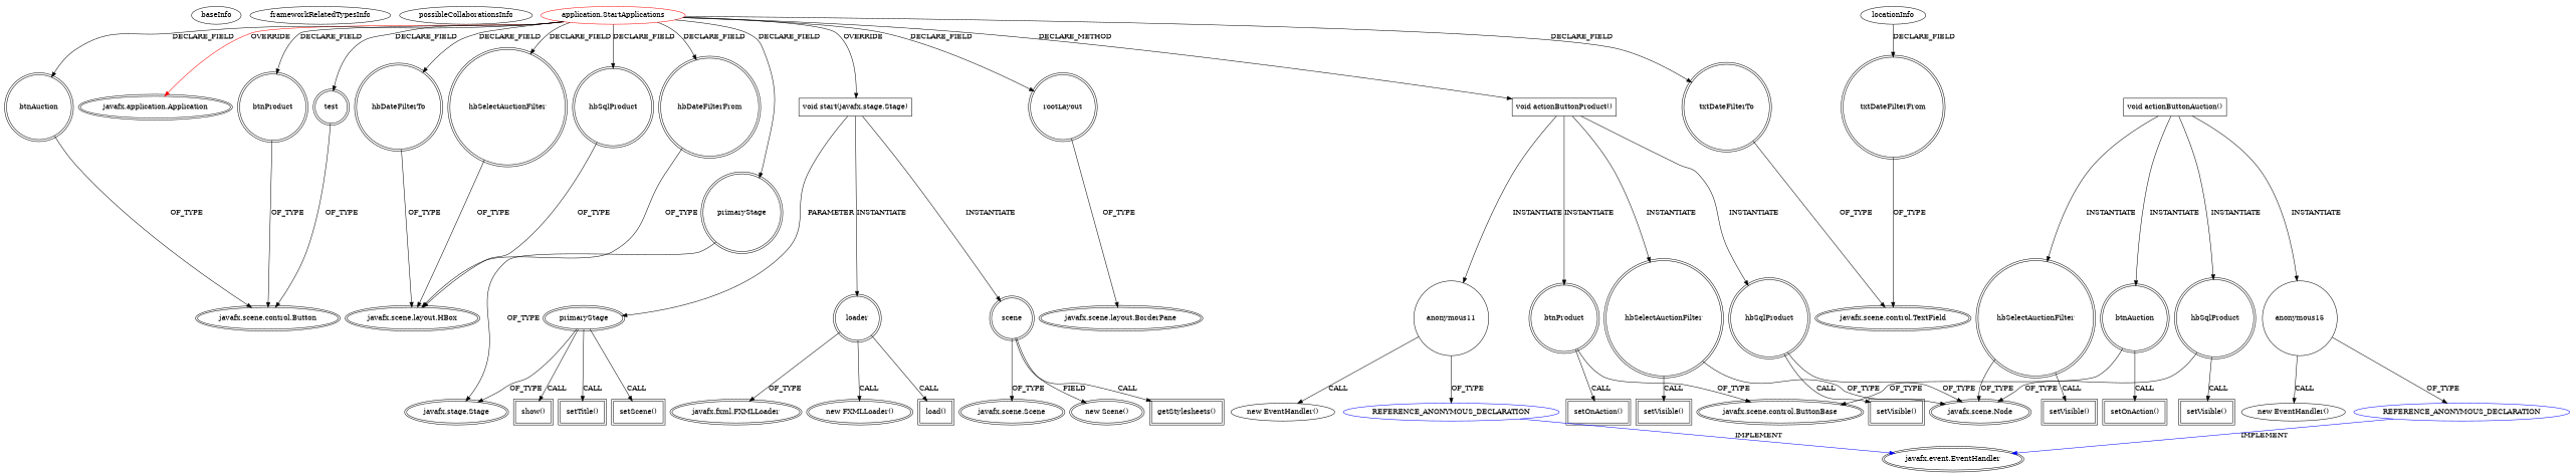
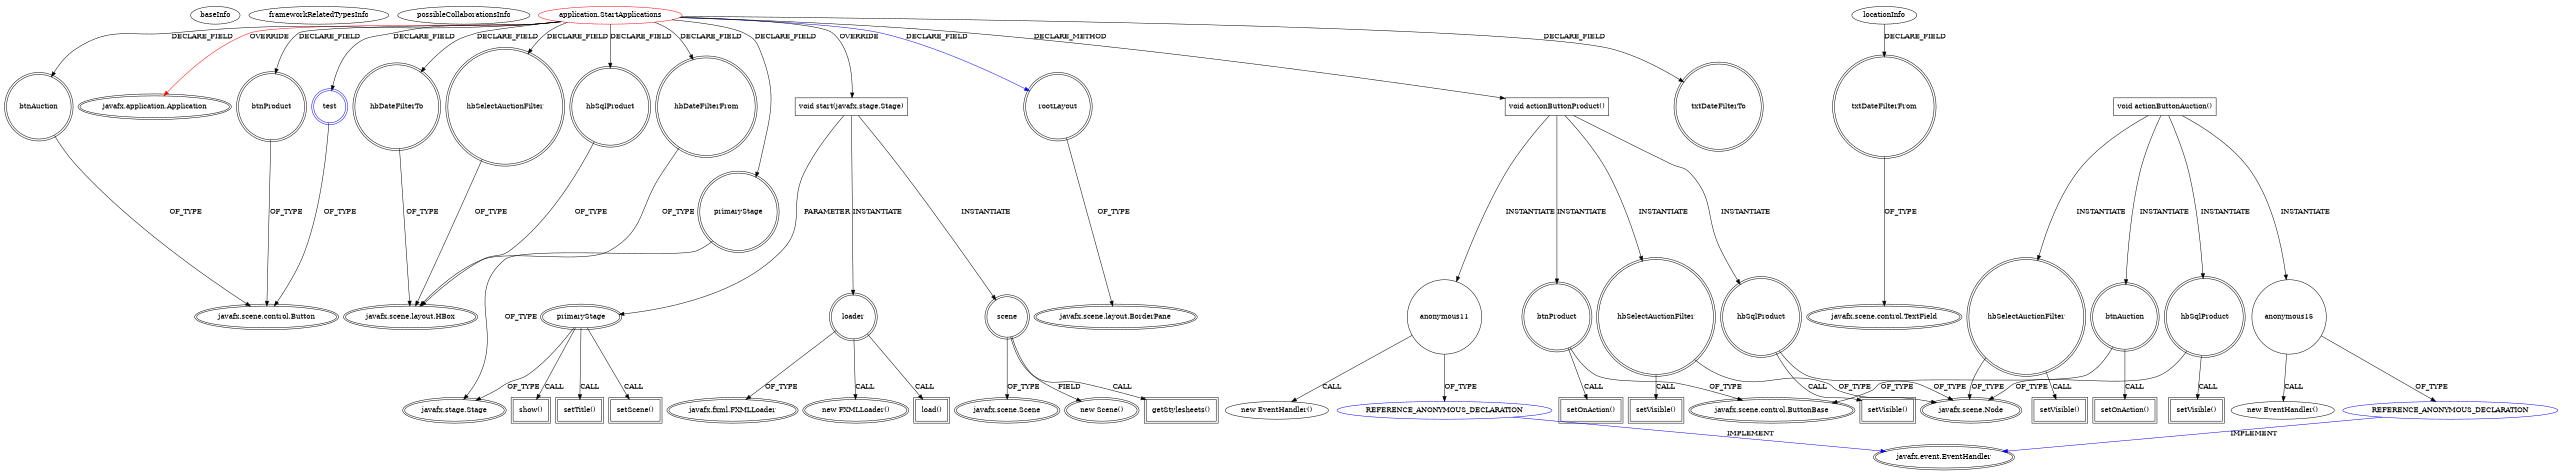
  digraph {
    node [isFrameworkType=true peripheries=2 vertexType=FIELD_DECLARATION]
    baseInfo [category=extension_graph graphId=3069 isAnonymous=false possibleRelation=true isFrameworkType="" peripheries="" vertexType=""]
    frameworkRelatedTypesInfo [0="javafx.application.Application" isFrameworkType="" peripheries="" vertexType=""]
    possibleCollaborationsInfo [0="3069~CLIENT_METHOD_DECLARATION-INSTANTIATION-~javafx.application.Application ~javafx.event.EventHandler ~false~true" isFrameworkType="" peripheries="" vertexType=""]
    locationInfo [contextSignature=StartApplications filePath="/idzik-Application-RCS/Application-RCS-master/RcsApplication/src/application/StartApplications.java" graphId=3069 projectName="idzik-Application-RCS" isFrameworkType="" peripheries="" vertexType=""]
    n5 [label=txtDateFilterFrom shape=circle]
    n6 [color=red isFrameworkType=false label="application.StartApplications" vertexType=ROOT_CLIENT_CLASS_DECLARATION peripheries=""]
    n7 [label="javafx.application.Application" vertexType=FRAMEWORK_CLASS_TYPE]
    n8 [label=btnAuction shape=circle]
    n9 [label=btnProduct shape=circle]
    n10 [label=hbDateFilterFrom shape=circle]
    n11 [label=hbDateFilterTo shape=circle]
    n12 [label=hbSelectAuctionFilter shape=circle]
    n13 [label=hbSqlProduct shape=circle]
    n14 [label=primaryStage shape=circle]
    n15 [label=rootLayout shape=circle]
-   n16 [label=test shape=circle]
+   n16 [label=test shape=circle color=blue]
    n17 [label=txtDateFilterTo shape=circle]
    n18 [isFrameworkType=false label="void start(javafx.stage.Stage)" shape=box vertexType=OVERRIDING_METHOD_DECLARATION peripheries=""]
    n19 [isFrameworkType=false label="void actionButtonProduct()" shape=box vertexType=CLIENT_METHOD_DECLARATION peripheries=""]
    n20 [label="javafx.scene.control.Button" vertexType=FRAMEWORK_CLASS_TYPE]
    n21 [label="javafx.scene.layout.HBox" vertexType=FRAMEWORK_CLASS_TYPE]
    n22 [label="javafx.stage.Stage" vertexType=FRAMEWORK_CLASS_TYPE]
    n23 [label="javafx.scene.layout.BorderPane" vertexType=FRAMEWORK_CLASS_TYPE]
    n24 [label="javafx.scene.control.TextField" vertexType=FRAMEWORK_CLASS_TYPE]
    n25 [label=primaryStage vertexType=PARAMETER_DECLARATION]
    n26 [label=loader shape=circle vertexType=VARIABLE_EXPRESION]
    n27 [label=scene shape=circle vertexType=VARIABLE_EXPRESION]
    n28 [label=btnProduct shape=circle vertexType=VARIABLE_EXPRESION]
    n29 [isFrameworkType=false label=anonymous11 shape=circle vertexType=VARIABLE_EXPRESION peripheries=""]
    n30 [label=hbSqlProduct shape=circle vertexType=VARIABLE_EXPRESION]
    n31 [label=hbSelectAuctionFilter shape=circle vertexType=VARIABLE_EXPRESION]
    n32 [isFrameworkType=false label="void actionButtonAuction()" shape=box vertexType=CLIENT_METHOD_DECLARATION peripheries=""]
    n33 [label=btnAuction shape=circle vertexType=VARIABLE_EXPRESION]
    n34 [isFrameworkType=false label=anonymous15 shape=circle vertexType=VARIABLE_EXPRESION peripheries=""]
    n35 [label=hbSelectAuctionFilter shape=circle vertexType=VARIABLE_EXPRESION]
    n36 [label=hbSqlProduct shape=circle vertexType=VARIABLE_EXPRESION]
    n37 [label="setTitle()" shape=box vertexType=INSIDE_CALL]
    n38 [label="setScene()" shape=box vertexType=INSIDE_CALL]
    n39 [label="show()" shape=box vertexType=INSIDE_CALL]
    n40 [label="javafx.fxml.FXMLLoader" vertexType=FRAMEWORK_CLASS_TYPE]
    n41 [label="new FXMLLoader()" vertexType=CONSTRUCTOR_CALL]
    n42 [label="load()" shape=box vertexType=INSIDE_CALL]
    n43 [label="javafx.scene.Scene" vertexType=FRAMEWORK_CLASS_TYPE]
    n44 [label="new Scene()" vertexType=CONSTRUCTOR_CALL]
    n45 [label="getStylesheets()" shape=box vertexType=INSIDE_CALL]
    n46 [label="javafx.scene.control.ButtonBase" vertexType=FRAMEWORK_CLASS_TYPE]
    n47 [label="setOnAction()" shape=box vertexType=INSIDE_CALL]
    n48 [color=blue isFrameworkType=false label=REFERENCE_ANONYMOUS_DECLARATION vertexType=REFERENCE_ANONYMOUS_DECLARATION peripheries=""]
    n49 [isFrameworkType=false label="new EventHandler()" vertexType=CONSTRUCTOR_CALL peripheries=""]
    n50 [label="javafx.scene.Node" vertexType=FRAMEWORK_CLASS_TYPE]
    n51 [label="setVisible()" shape=box vertexType=INSIDE_CALL]
    n52 [label="setVisible()" shape=box vertexType=INSIDE_CALL]
    n53 [label="javafx.event.EventHandler" vertexType=FRAMEWORK_INTERFACE_TYPE]
    n54 [label="setOnAction()" shape=box vertexType=INSIDE_CALL]
    n55 [color=blue isFrameworkType=false label=REFERENCE_ANONYMOUS_DECLARATION vertexType=REFERENCE_ANONYMOUS_DECLARATION peripheries=""]
    n56 [isFrameworkType=false label="new EventHandler()" vertexType=CONSTRUCTOR_CALL peripheries=""]
    n57 [label="setVisible()" shape=box vertexType=INSIDE_CALL]
    n58 [label="setVisible()" shape=box vertexType=INSIDE_CALL]
    locationInfo -> n5 [label=DECLARE_FIELD]
    n5 -> n24 [label=OF_TYPE]
    n6 -> n7 [color=red label=OVERRIDE]
    n6 -> n8 [label=DECLARE_FIELD]
    n6 -> n9 [label=DECLARE_FIELD]
    n6 -> n10 [label=DECLARE_FIELD]
    n6 -> n11 [label=DECLARE_FIELD]
    n6 -> n12 [label=DECLARE_FIELD]
    n6 -> n13 [label=DECLARE_FIELD]
    n6 -> n14 [label=DECLARE_FIELD]
-   n6 -> n15 [label=DECLARE_FIELD]
+   n6 -> n15 [label=DECLARE_FIELD color=blue]
    n6 -> n16 [label=DECLARE_FIELD]
    n6 -> n17 [label=DECLARE_FIELD]
    n6 -> n18 [label=OVERRIDE]
    n6 -> n19 [label=DECLARE_METHOD]
    n8 -> n20 [label=OF_TYPE]
    n9 -> n20 [label=OF_TYPE]
    n10 -> n21 [label=OF_TYPE]
    n11 -> n21 [label=OF_TYPE]
    n12 -> n21 [label=OF_TYPE]
    n13 -> n21 [label=OF_TYPE]
    n14 -> n22 [label=OF_TYPE]
    n15 -> n23 [label=OF_TYPE]
    n16 -> n20 [label=OF_TYPE]
-   n17 -> n24 [label=OF_TYPE]
    n18 -> n25 [label=PARAMETER]
    n18 -> n26 [label=INSTANTIATE]
    n18 -> n27 [label=INSTANTIATE]
    n19 -> n28 [label=INSTANTIATE]
    n19 -> n29 [label=INSTANTIATE]
    n19 -> n30 [label=INSTANTIATE]
    n19 -> n31 [label=INSTANTIATE]
    n25 -> n22 [label=OF_TYPE]
    n25 -> n37 [label=CALL]
    n25 -> n38 [label=CALL]
    n25 -> n39 [label=CALL]
    n26 -> n40 [label=OF_TYPE]
    n26 -> n41 [label=CALL]
    n26 -> n42 [label=CALL]
    n27 -> n43 [label=OF_TYPE]
    n27 -> n44 [label=FIELD]
    n27 -> n45 [label=CALL]
    n28 -> n46 [label=OF_TYPE]
    n28 -> n47 [label=CALL]
    n29 -> n48 [label=OF_TYPE]
    n29 -> n49 [label=CALL]
    n30 -> n50 [label=OF_TYPE]
    n30 -> n51 [label=CALL]
    n31 -> n50 [label=OF_TYPE]
    n31 -> n52 [label=CALL]
    n32 -> n33 [label=INSTANTIATE]
    n32 -> n34 [label=INSTANTIATE]
    n32 -> n35 [label=INSTANTIATE]
    n32 -> n36 [label=INSTANTIATE]
    n33 -> n46 [label=OF_TYPE]
    n33 -> n54 [label=CALL]
    n34 -> n55 [label=OF_TYPE]
    n34 -> n56 [label=CALL]
    n35 -> n50 [label=OF_TYPE]
    n35 -> n57 [label=CALL]
    n36 -> n50 [label=OF_TYPE]
    n36 -> n58 [label=CALL]
    n48 -> n53 [color=blue label=IMPLEMENT]
    n55 -> n53 [color=blue label=IMPLEMENT]
  }
